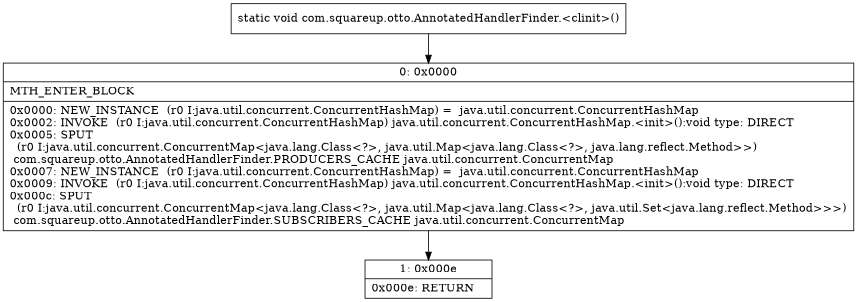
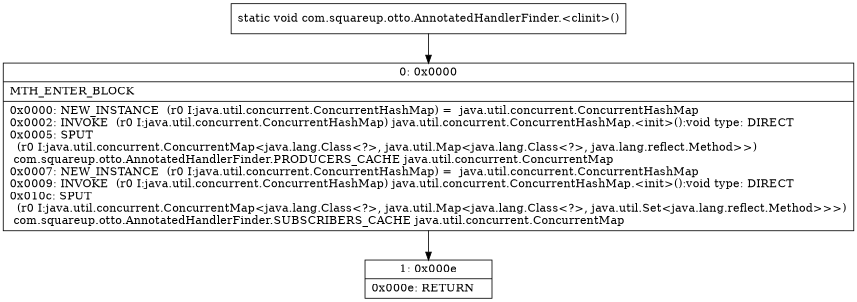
  digraph {
    fontname="DejaVu Serif"
    node [shape=record fontname="DejaVu Serif"]
    edge [fontname="DejaVu Serif"]
-   n1 [label="{0\:\ 0x0000|MTH_ENTER_BLOCK\l|0x0000: NEW_INSTANCE  (r0 I:java.util.concurrent.ConcurrentHashMap) =  java.util.concurrent.ConcurrentHashMap \l0x0002: INVOKE  (r0 I:java.util.concurrent.ConcurrentHashMap) java.util.concurrent.ConcurrentHashMap.\<init\>():void type: DIRECT \l0x0005: SPUT  \l  (r0 I:java.util.concurrent.ConcurrentMap\<java.lang.Class\<?\>, java.util.Map\<java.lang.Class\<?\>, java.lang.reflect.Method\>\>)\l com.squareup.otto.AnnotatedHandlerFinder.PRODUCERS_CACHE java.util.concurrent.ConcurrentMap \l0x0007: NEW_INSTANCE  (r0 I:java.util.concurrent.ConcurrentHashMap) =  java.util.concurrent.ConcurrentHashMap \l0x0009: INVOKE  (r0 I:java.util.concurrent.ConcurrentHashMap) java.util.concurrent.ConcurrentHashMap.\<init\>():void type: DIRECT \l0x000c: SPUT  \l  (r0 I:java.util.concurrent.ConcurrentMap\<java.lang.Class\<?\>, java.util.Map\<java.lang.Class\<?\>, java.util.Set\<java.lang.reflect.Method\>\>\>)\l com.squareup.otto.AnnotatedHandlerFinder.SUBSCRIBERS_CACHE java.util.concurrent.ConcurrentMap \l}"]
+   n1 [label="{0\:\ 0x0000|MTH_ENTER_BLOCK\l|0x0000: NEW_INSTANCE  (r0 I:java.util.concurrent.ConcurrentHashMap) =  java.util.concurrent.ConcurrentHashMap \l0x0002: INVOKE  (r0 I:java.util.concurrent.ConcurrentHashMap) java.util.concurrent.ConcurrentHashMap.\<init\>():void type: DIRECT \l0x0005: SPUT  \l  (r0 I:java.util.concurrent.ConcurrentMap\<java.lang.Class\<?\>, java.util.Map\<java.lang.Class\<?\>, java.lang.reflect.Method\>\>)\l com.squareup.otto.AnnotatedHandlerFinder.PRODUCERS_CACHE java.util.concurrent.ConcurrentMap \l0x0007: NEW_INSTANCE  (r0 I:java.util.concurrent.ConcurrentHashMap) =  java.util.concurrent.ConcurrentHashMap \l0x0009: INVOKE  (r0 I:java.util.concurrent.ConcurrentHashMap) java.util.concurrent.ConcurrentHashMap.\<init\>():void type: DIRECT \l0x010c: SPUT  \l  (r0 I:java.util.concurrent.ConcurrentMap\<java.lang.Class\<?\>, java.util.Map\<java.lang.Class\<?\>, java.util.Set\<java.lang.reflect.Method\>\>\>)\l com.squareup.otto.AnnotatedHandlerFinder.SUBSCRIBERS_CACHE java.util.concurrent.ConcurrentMap \l}"]
    n2 [label="{1\:\ 0x000e|0x000e: RETURN   \l}"]
    n3 [label="{static void com.squareup.otto.AnnotatedHandlerFinder.\<clinit\>() }"]
    n1 -> n2
    n3 -> n1
  }
